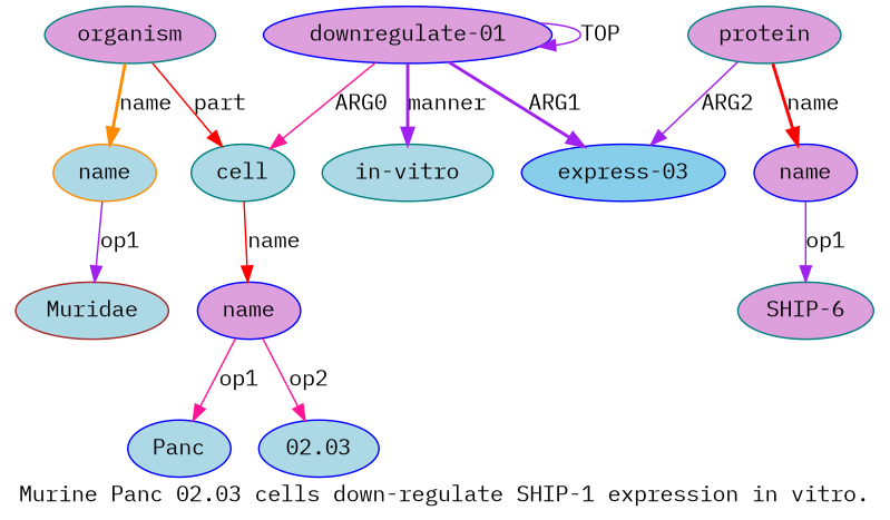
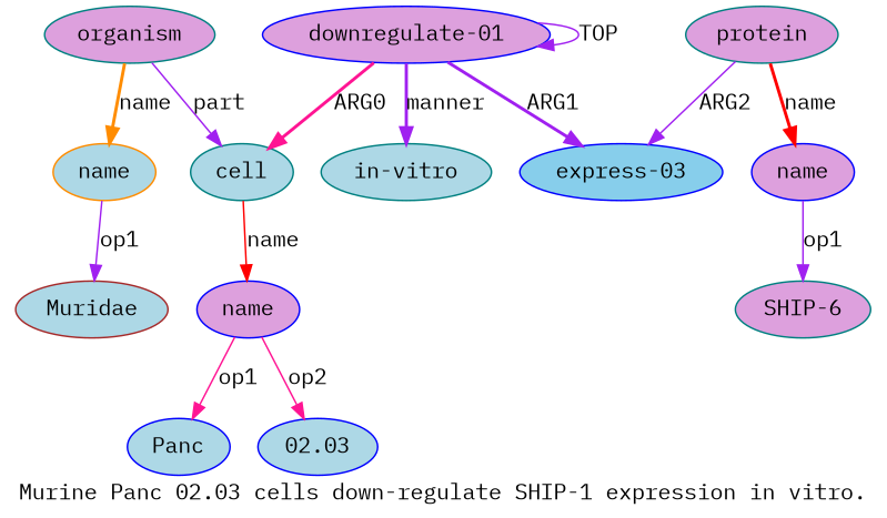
  digraph {
    fontname="IBM Plex Mono"
    label="Murine Panc 02.03 cells down-regulate SHIP-1 expression in vitro."
    node [color=blue fillcolor=lightblue fontname="IBM Plex Mono" gold_ind=-1 gold_label=name style=filled test_ind=-1 test_label=name]
    edge [color=purple fontname="IBM Plex Mono" gold_label=name style=solid test_label=name]
    n1 [color=brown gold_label=Muridae label=Muridae test_label=Muridae]
    n2 [gold_label=Panc label=Panc test_label=Panc]
    n3 [gold_label=02.03 label=02.03 test_label=02.03]
    n4 [color=teal fillcolor=plum gold_label="SHIP-1" label="SHIP-6" test_label="SHIP-1"]
    n5 [color=teal gold_ind=1 gold_label=cell label=cell test_ind=1 test_label=cell]
    n6 [fillcolor=plum gold_ind=2 label=name test_ind=2]
    n7 [fillcolor=plum gold_ind=0 gold_label="downregulate-01" label="downregulate-01" test_ind=0 test_label="downregulate-01"]
    n8 [fillcolor=skyblue gold_ind=5 gold_label="express-03" label="express-03" test_ind=5 test_label="express-03"]
    n9 [color=teal gold_ind=8 gold_label="in-vitro" label="in-vitro" test_ind=8 test_label="in-vitro"]
    n10 [color=teal fillcolor=plum gold_ind=6 gold_label=protein label=protein test_ind=6 test_label=protein]
    n11 [fillcolor=plum gold_ind=7 label=name test_ind=7]
    n12 [color=teal fillcolor=plum gold_ind=3 gold_label=organism label=organism test_ind=3 test_label=organism]
    n13 [color=darkorange gold_ind=4 label=name test_ind=4]
    n5 -> n6 [color=red label=name]
    n6 -> n2 [color=deeppink gold_label=op1 label=op1 test_label=op1]
    n6 -> n3 [color=deeppink gold_label=op2 label=op2 test_label=op2]
-   n7 -> n5 [color=deeppink gold_label=ARG0 label=ARG0 test_label=ARG0]
+   n7 -> n5 [color=deeppink gold_label=ARG0 label=ARG0 style=bold test_label=ARG0]
    n7 -> n7 [gold_label=TOP label=TOP test_label=TOP]
    n7 -> n8 [gold_label=ARG1 label=ARG1 style=bold test_label=ARG1]
    n7 -> n9 [gold_label=manner label=manner style=bold test_label=manner]
    n10 -> n8 [gold_label=ARG2 label=ARG2 test_label=ARG2]
    n10 -> n11 [color=red label=name style=bold]
    n11 -> n4 [gold_label=op1 label=op1 test_label=op1]
-   n12 -> n5 [color=red gold_label=part label=part test_label=part]
+   n12 -> n5 [gold_label=part label=part test_label=part]
    n12 -> n13 [color=darkorange label=name style=bold]
    n13 -> n1 [gold_label=op1 label=op1 test_label=op1]
  }
